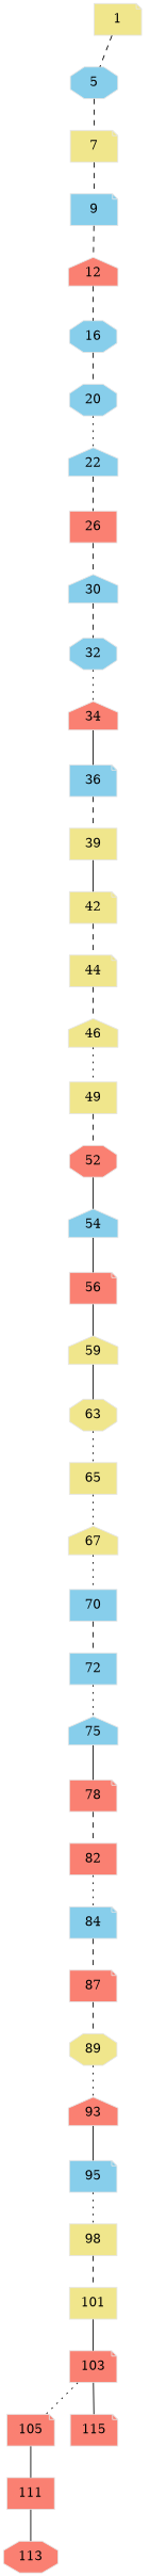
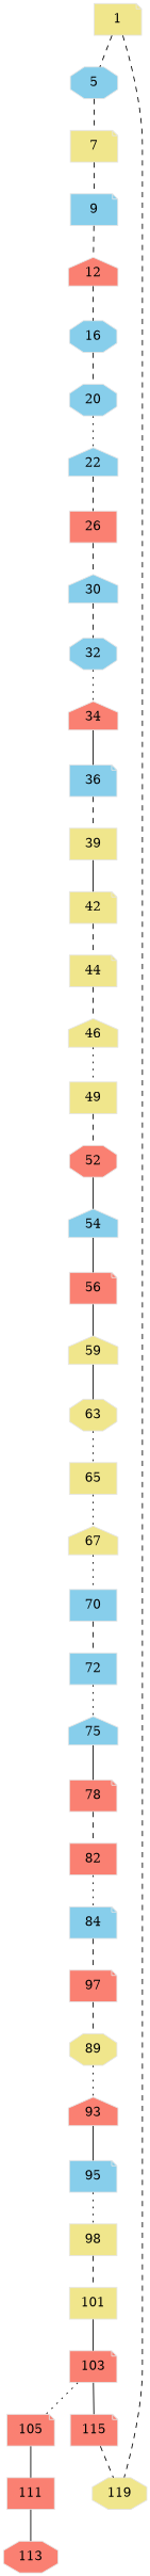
  graph {
    node [color=gray90 fillcolor=khaki shape=note style=filled]
    edge [style=dashed]
    1 [super="+2"]
    5 [fillcolor=skyblue shape=octagon super="+6"]
+   119 [shape=octagon super="+120"]
    7 [super="+8"]
    9 [fillcolor=skyblue super="+10"]
    12 [fillcolor=salmon shape=house super="+13"]
    16 [fillcolor=skyblue shape=octagon super="+17"]
    20 [fillcolor=skyblue shape=octagon super="+21"]
    22 [fillcolor=skyblue shape=house super="+23"]
    26 [fillcolor=salmon shape=box super="+27"]
    30 [fillcolor=skyblue shape=house super="+31"]
    32 [fillcolor=skyblue shape=octagon super="+33"]
    34 [fillcolor=salmon shape=house super="+35"]
    36 [fillcolor=skyblue super="+37"]
    39 [shape=box super="+40"]
    42 [super="+43"]
    44 [super="+45"]
    46 [shape=house super="+47"]
    49 [shape=box super="+50"]
    52 [fillcolor=salmon shape=octagon super="+53"]
    54 [fillcolor=skyblue shape=house super="+55"]
    56 [fillcolor=salmon super="+57"]
    59 [shape=house super="+60"]
    63 [shape=octagon super="+64"]
    65 [shape=box super="+66"]
    67 [shape=house super="+68"]
    70 [fillcolor=skyblue shape=box super="+71"]
    72 [fillcolor=skyblue shape=box super="+73"]
    75 [fillcolor=skyblue shape=house super="+76"]
    78 [fillcolor=salmon super="+79"]
    82 [fillcolor=salmon shape=box super="+83"]
    84 [fillcolor=skyblue super="+85"]
-   87 [fillcolor=salmon super="+88"]
+   87 [fillcolor=salmon super="+88" label=97]
    89 [shape=octagon super="+90"]
    93 [fillcolor=salmon shape=house super="+94"]
    95 [fillcolor=skyblue super="+96"]
    98 [shape=box super="+99"]
    101 [shape=box super="+102"]
    103 [fillcolor=salmon super="+104"]
    105 [fillcolor=salmon super="+106"]
    115 [fillcolor=salmon super="+116"]
    111 [fillcolor=salmon shape=box super="+112"]
    113 [fillcolor=salmon shape=octagon super="+114"]
    1 -- 5
+   1 -- 119
    5 -- 7
    7 -- 9
    9 -- 12
    12 -- 16
    16 -- 20
    20 -- 22 [style=dotted]
    22 -- 26
    26 -- 30
    30 -- 32
    32 -- 34 [style=dotted]
    34 -- 36 [style=solid]
    36 -- 39
    39 -- 42 [style=solid]
    42 -- 44
    44 -- 46
    46 -- 49 [style=dotted]
    49 -- 52
    52 -- 54 [style=solid]
    54 -- 56 [style=solid]
    56 -- 59 [style=solid]
    59 -- 63 [style=solid]
    63 -- 65 [style=dotted]
    65 -- 67 [style=dotted]
    67 -- 70 [style=dotted]
    70 -- 72
    72 -- 75 [style=dotted]
    75 -- 78 [style=solid]
    78 -- 82
    82 -- 84 [style=dotted]
    84 -- 87
    87 -- 89
    89 -- 93 [style=dotted]
    93 -- 95 [style=solid]
    95 -- 98 [style=dotted]
    98 -- 101
    101 -- 103 [style=solid]
    103 -- 105 [style=dotted]
    103 -- 115 [style=solid]
    105 -- 111 [style=solid]
+   115 -- 119
    111 -- 113 [style=solid]
  }
